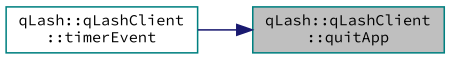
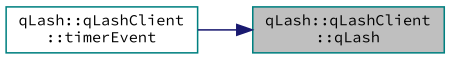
  digraph {
    rankdir=RL
    fontname="Source Code Pro"
    node [color=teal fontname="Source Code Pro" fontsize=10 shape=record style=filled]
-   n1 [fillcolor=grey75 fontcolor=black height=0.2 label="qLash::qLashClient\l::quitApp" width=0.4]
+   n1 [fillcolor=grey75 fontcolor=black height=0.2 label="qLash::qLashClient\l::qLash" width=0.4]
    n2 [fillcolor=white height=0.2 label="qLash::qLashClient\l::timerEvent" width=0.4]
    n1 -> n2 [color=midnightblue dir=back fontname="Source Code Pro" fontsize=10 labelfontname=Helvetica labelfontsize=10 style=solid]
  }
